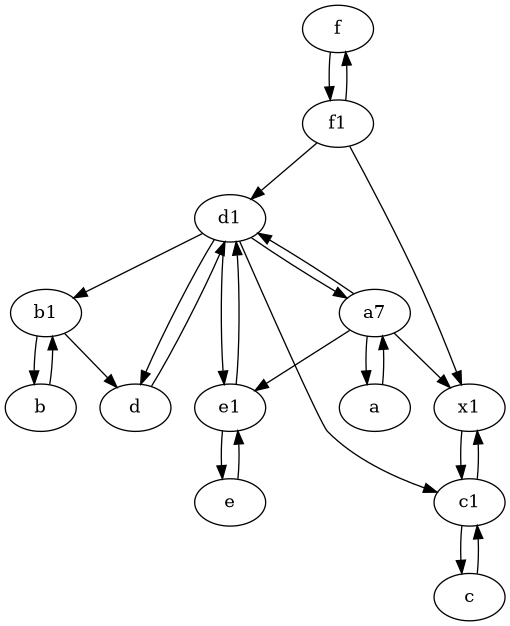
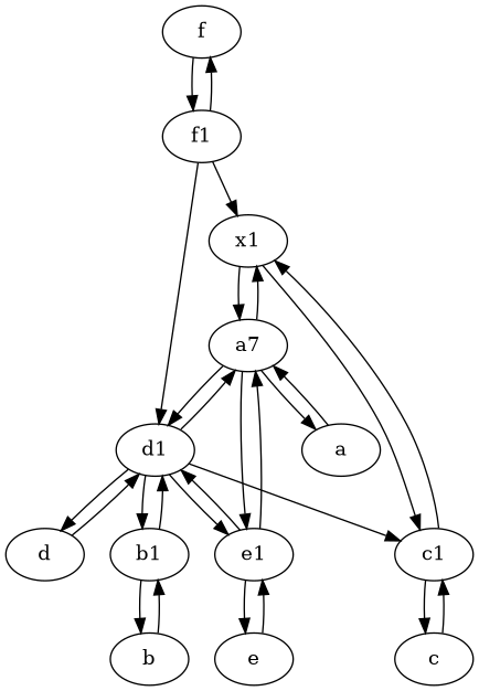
  digraph {
    f
    f1
    d1
    x1
    b1
    c1
    d
    e1
    n9 [label=a7]
    b
    c
    e
    a
    f -> f1
    f1 -> f
    f1 -> d1
    f1 -> x1
    d1 -> b1
    d1 -> c1
    d1 -> d
    d1 -> e1
    d1 -> n9
    x1 -> c1
-   b1 -> d
+   x1 -> n9
+   b1 -> d1
    b1 -> b
    c1 -> x1
    c1 -> c
    d -> d1
    e1 -> d1
+   e1 -> n9
    e1 -> e
    n9 -> d1
    n9 -> x1
    n9 -> e1
    n9 -> a
    b -> b1
    c -> c1
    e -> e1
    a -> n9
  }
